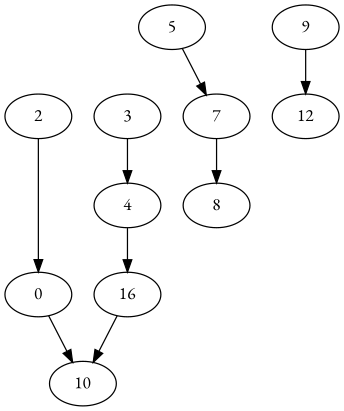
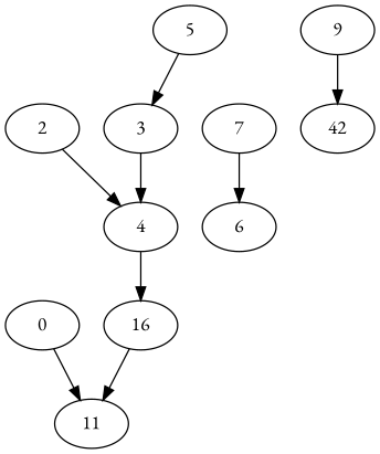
  digraph {
    fontname="EB Garamond"
    node [fontname="EB Garamond"]
    edge [fontname="EB Garamond"]
    0
-   11 [label=10]
+   11
    2
    4
    3
    n6 [label=16]
    5
    7
-   8
+   8 [label=6]
    9
-   12
+   12 [label=42]
    0 -> 11
-   2 -> 0
+   2 -> 4
    4 -> n6
    3 -> 4
    n6 -> 11
-   5 -> 7
+   5 -> 3
    7 -> 8
    9 -> 12
  }
